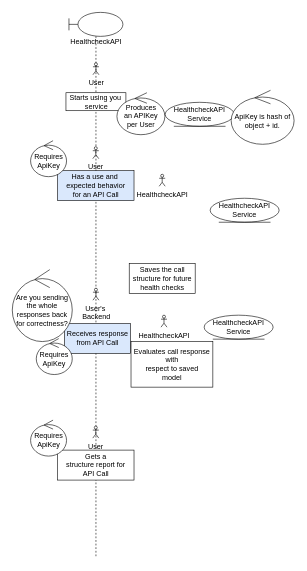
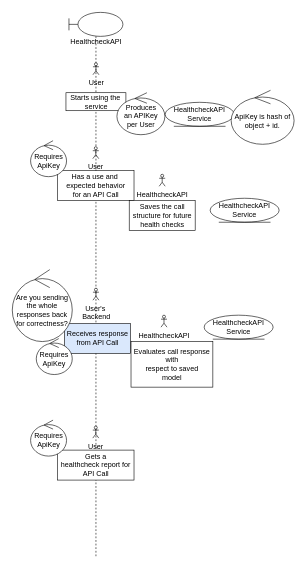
  <mxCell id="0" />
  <mxCell id="1" parent="0" />
  <mxCell id="2" value="HealthcheckAPI" style="shape=umlLifeline;participant=umlBoundary;perimeter=lifelinePerimeter;whiteSpace=wrap;html=1;container=1;collapsible=0;recursiveResize=0;verticalAlign=top;spacingTop=36;outlineConnect=0;" parent="1" vertex="1"><mxGeometry x="114.5" y="20" width="90" height="910" as="geometry" /></mxCell>
  <mxCell id="3" value="Receives response&lt;br&gt;from API Call" style="html=1;fillColor=#dae8fc;" parent="2" vertex="1"><mxGeometry x="-7.5" y="519" width="110" height="50" as="geometry" /></mxCell>
  <mxCell id="4" value="User's&amp;nbsp;&lt;br&gt;Backend" style="shape=umlActor;verticalLabelPosition=bottom;verticalAlign=top;html=1;" parent="2" vertex="1"><mxGeometry x="40" y="460" width="10" height="20" as="geometry" /></mxCell>
- <mxCell id="5" value="Starts using you&amp;nbsp;&lt;br&gt;service" style="html=1;" parent="2" vertex="1"><mxGeometry x="-5" y="134" width="100" height="30" as="geometry" /></mxCell>
+ <mxCell id="5" value="Starts using the&amp;nbsp;&lt;br&gt;service" style="html=1;" parent="2" vertex="1"><mxGeometry x="-5" y="134" width="100" height="30" as="geometry" /></mxCell>
  <mxCell id="6" value="User" style="shape=umlActor;verticalLabelPosition=bottom;verticalAlign=top;html=1;" parent="2" vertex="1"><mxGeometry x="40" y="84" width="10" height="20" as="geometry" /></mxCell>
  <mxCell id="7" value="Produces&lt;br&gt;an APIKey&lt;br&gt;per User" style="ellipse;shape=umlControl;whiteSpace=wrap;html=1;" parent="2" vertex="1"><mxGeometry x="80" y="134" width="80" height="70" as="geometry" /></mxCell>
- <mxCell id="8" value="Has a use and&amp;nbsp;&lt;br&gt;expected behavior&lt;br&gt;for an API Call" style="html=1;fillColor=#dae8fc;" parent="2" vertex="1"><mxGeometry x="-19" y="264" width="127.5" height="50" as="geometry" /></mxCell>
+ <mxCell id="8" value="Has a use and&amp;nbsp;&lt;br&gt;expected behavior&lt;br&gt;for an API Call" style="html=1;" parent="2" vertex="1"><mxGeometry x="-19" y="264" width="127.5" height="50" as="geometry" /></mxCell>
  <mxCell id="9" value="User" style="shape=umlActor;verticalLabelPosition=bottom;verticalAlign=top;html=1;" parent="2" vertex="1"><mxGeometry x="39.75" y="224" width="10" height="20" as="geometry" /></mxCell>
  <mxCell id="10" value="Requires&lt;br&gt;ApiKey" style="ellipse;shape=umlControl;whiteSpace=wrap;html=1;" parent="2" vertex="1"><mxGeometry x="-64" y="214" width="60" height="60" as="geometry" /></mxCell>
- <mxCell id="11" value="Gets a&lt;br&gt;structure report for&lt;br&gt;API Call" style="html=1;" parent="2" vertex="1"><mxGeometry x="-19" y="730" width="127.5" height="50" as="geometry" /></mxCell>
+ <mxCell id="11" value="Gets a&lt;br&gt;healthcheck report for&lt;br&gt;API Call" style="html=1;" parent="2" vertex="1"><mxGeometry x="-19" y="730" width="127.5" height="50" as="geometry" /></mxCell>
  <mxCell id="12" value="User" style="shape=umlActor;verticalLabelPosition=bottom;verticalAlign=top;html=1;" parent="2" vertex="1"><mxGeometry x="39.75" y="690" width="10" height="20" as="geometry" /></mxCell>
  <mxCell id="13" value="Requires&lt;br&gt;ApiKey" style="ellipse;shape=umlControl;whiteSpace=wrap;html=1;" parent="2" vertex="1"><mxGeometry x="-64" y="680" width="60" height="60" as="geometry" /></mxCell>
  <mxCell id="14" value="Are you sending the whole responses back for correctness?" style="ellipse;shape=umlControl;whiteSpace=wrap;html=1;" parent="1" vertex="1"><mxGeometry x="20" y="449" width="100" height="120" as="geometry" /></mxCell>
  <mxCell id="15" value="Requires&lt;br&gt;ApiKey" style="ellipse;shape=umlControl;whiteSpace=wrap;html=1;" parent="1" vertex="1"><mxGeometry x="60" y="564" width="60" height="60" as="geometry" /></mxCell>
- <mxCell id="16" value="Saves the call&lt;br&gt;structure for future&lt;br&gt;health checks" style="html=1;" parent="1" vertex="1"><mxGeometry x="215" y="439" width="110" height="50" as="geometry" /></mxCell>
+ <mxCell id="16" value="Saves the call&lt;br&gt;structure for future&lt;br&gt;health checks" style="html=1;" parent="1" vertex="1"><mxGeometry x="215" y="334" width="110" height="50" as="geometry" /></mxCell>
  <mxCell id="17" value="HealthcheckAPI" style="shape=umlActor;verticalLabelPosition=bottom;verticalAlign=top;html=1;" parent="1" vertex="1"><mxGeometry x="265" y="290" width="10" height="20" as="geometry" /></mxCell>
  <mxCell id="18" value="Evaluates call response&lt;br&gt;with&lt;br&gt;respect to saved&lt;br&gt;model" style="html=1;" parent="1" vertex="1"><mxGeometry x="218" y="569" width="136.5" height="76" as="geometry" /></mxCell>
  <mxCell id="19" value="HealthcheckAPI" style="shape=umlActor;verticalLabelPosition=bottom;verticalAlign=top;html=1;" parent="1" vertex="1"><mxGeometry x="268" y="525" width="10" height="20" as="geometry" /></mxCell>
  <mxCell id="20" value="HealthcheckAPI&lt;br&gt;Service" style="ellipse;shape=umlEntity;whiteSpace=wrap;html=1;" parent="1" vertex="1"><mxGeometry x="275" y="170" width="115" height="40" as="geometry" /></mxCell>
  <mxCell id="21" value="HealthcheckAPI&lt;br&gt;Service" style="ellipse;shape=umlEntity;whiteSpace=wrap;html=1;" parent="1" vertex="1"><mxGeometry x="350" y="330" width="115" height="40" as="geometry" /></mxCell>
  <mxCell id="22" value="HealthcheckAPI&lt;br&gt;Service" style="ellipse;shape=umlEntity;whiteSpace=wrap;html=1;" parent="1" vertex="1"><mxGeometry x="340" y="525" width="115" height="40" as="geometry" /></mxCell>
  <mxCell id="23" value="ApiKey is hash of object + id." style="ellipse;shape=umlControl;whiteSpace=wrap;html=1;" vertex="1" parent="1"><mxGeometry x="385" y="150" width="105" height="90" as="geometry" /></mxCell>
